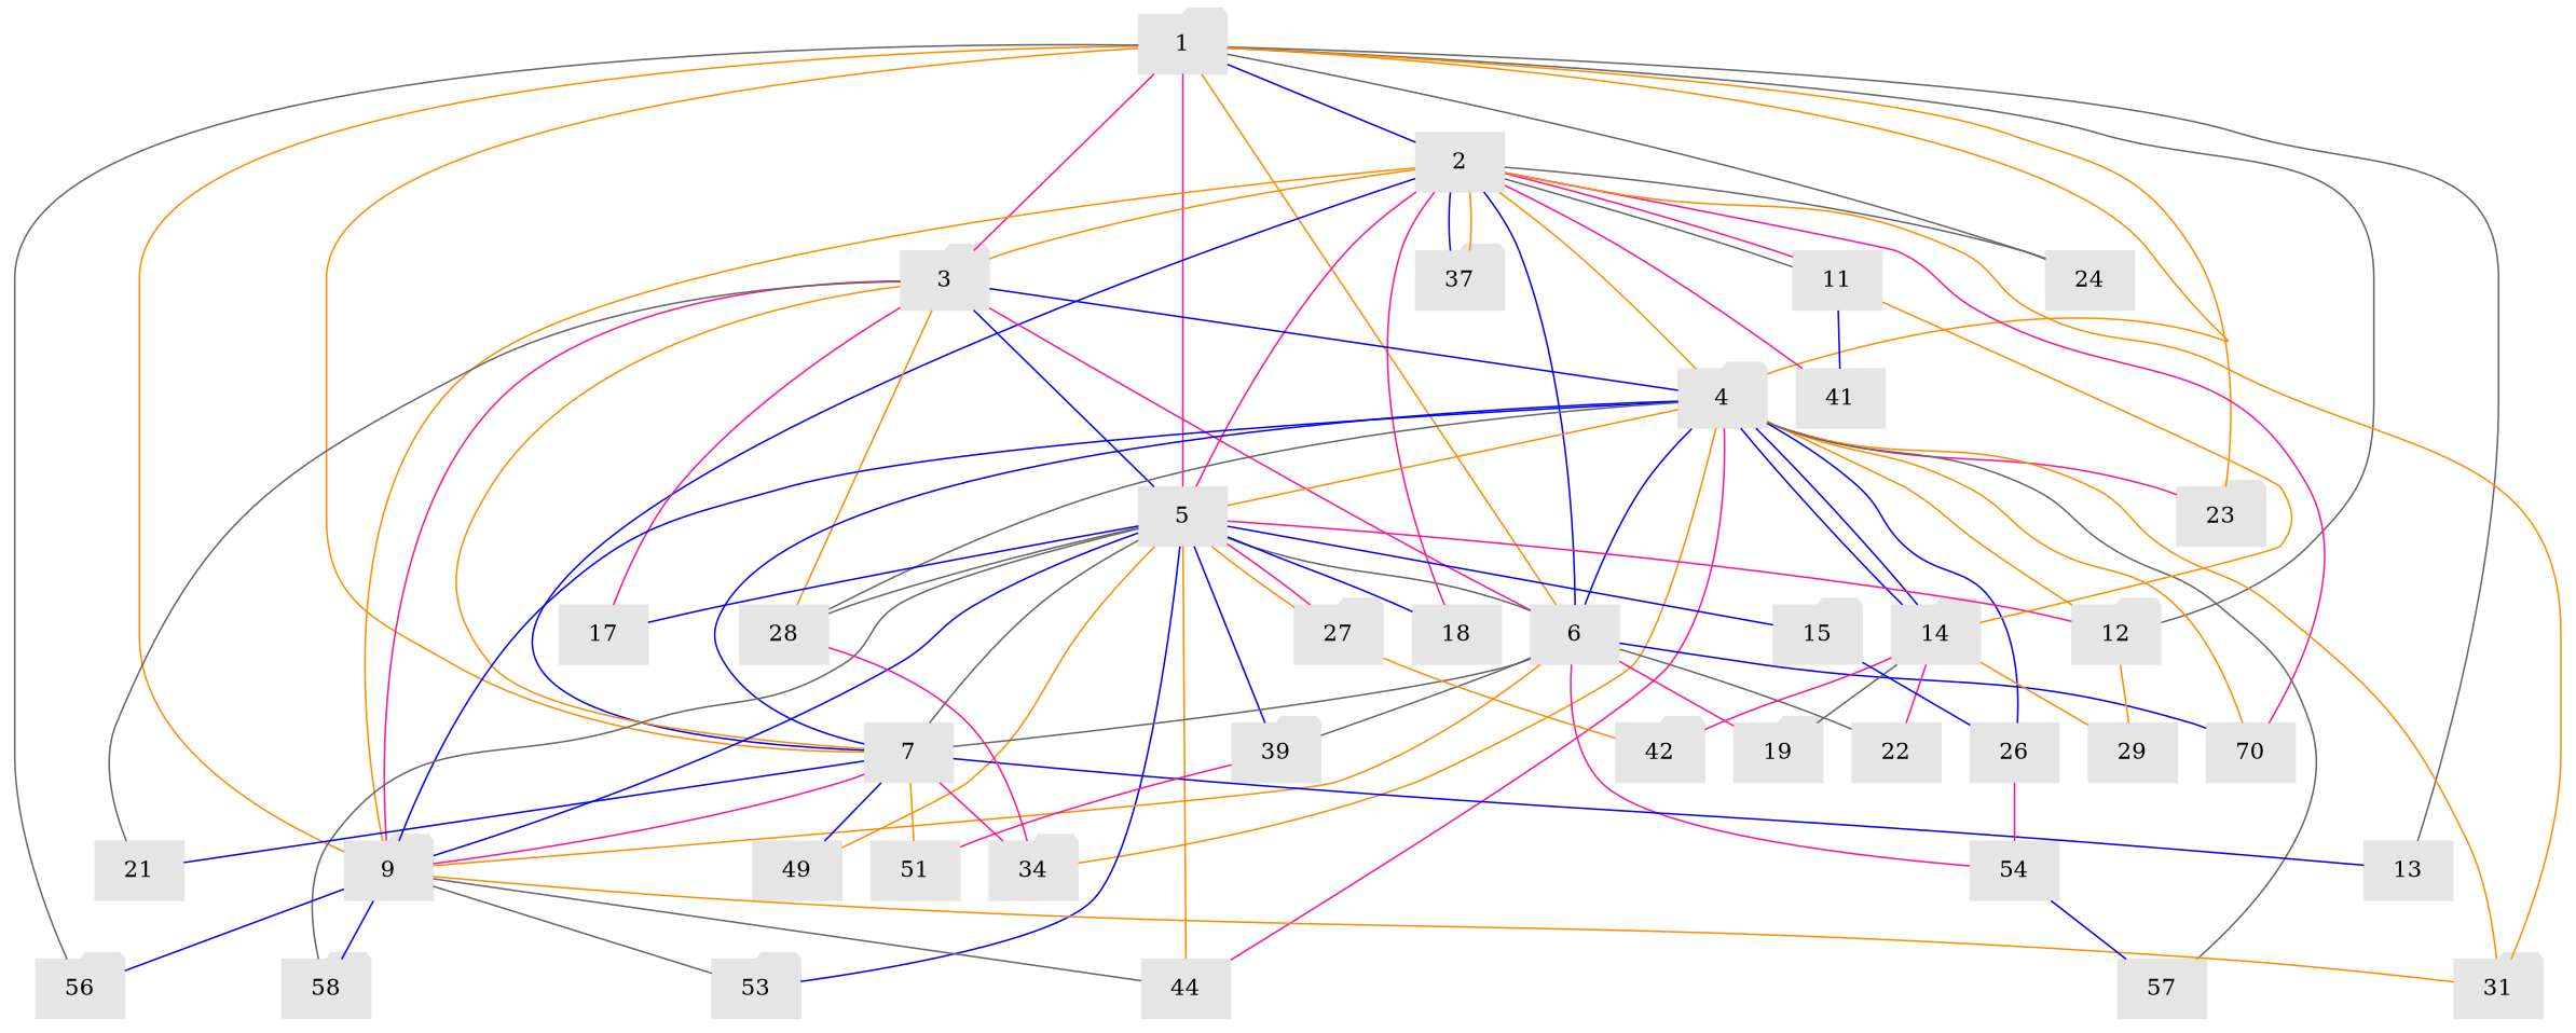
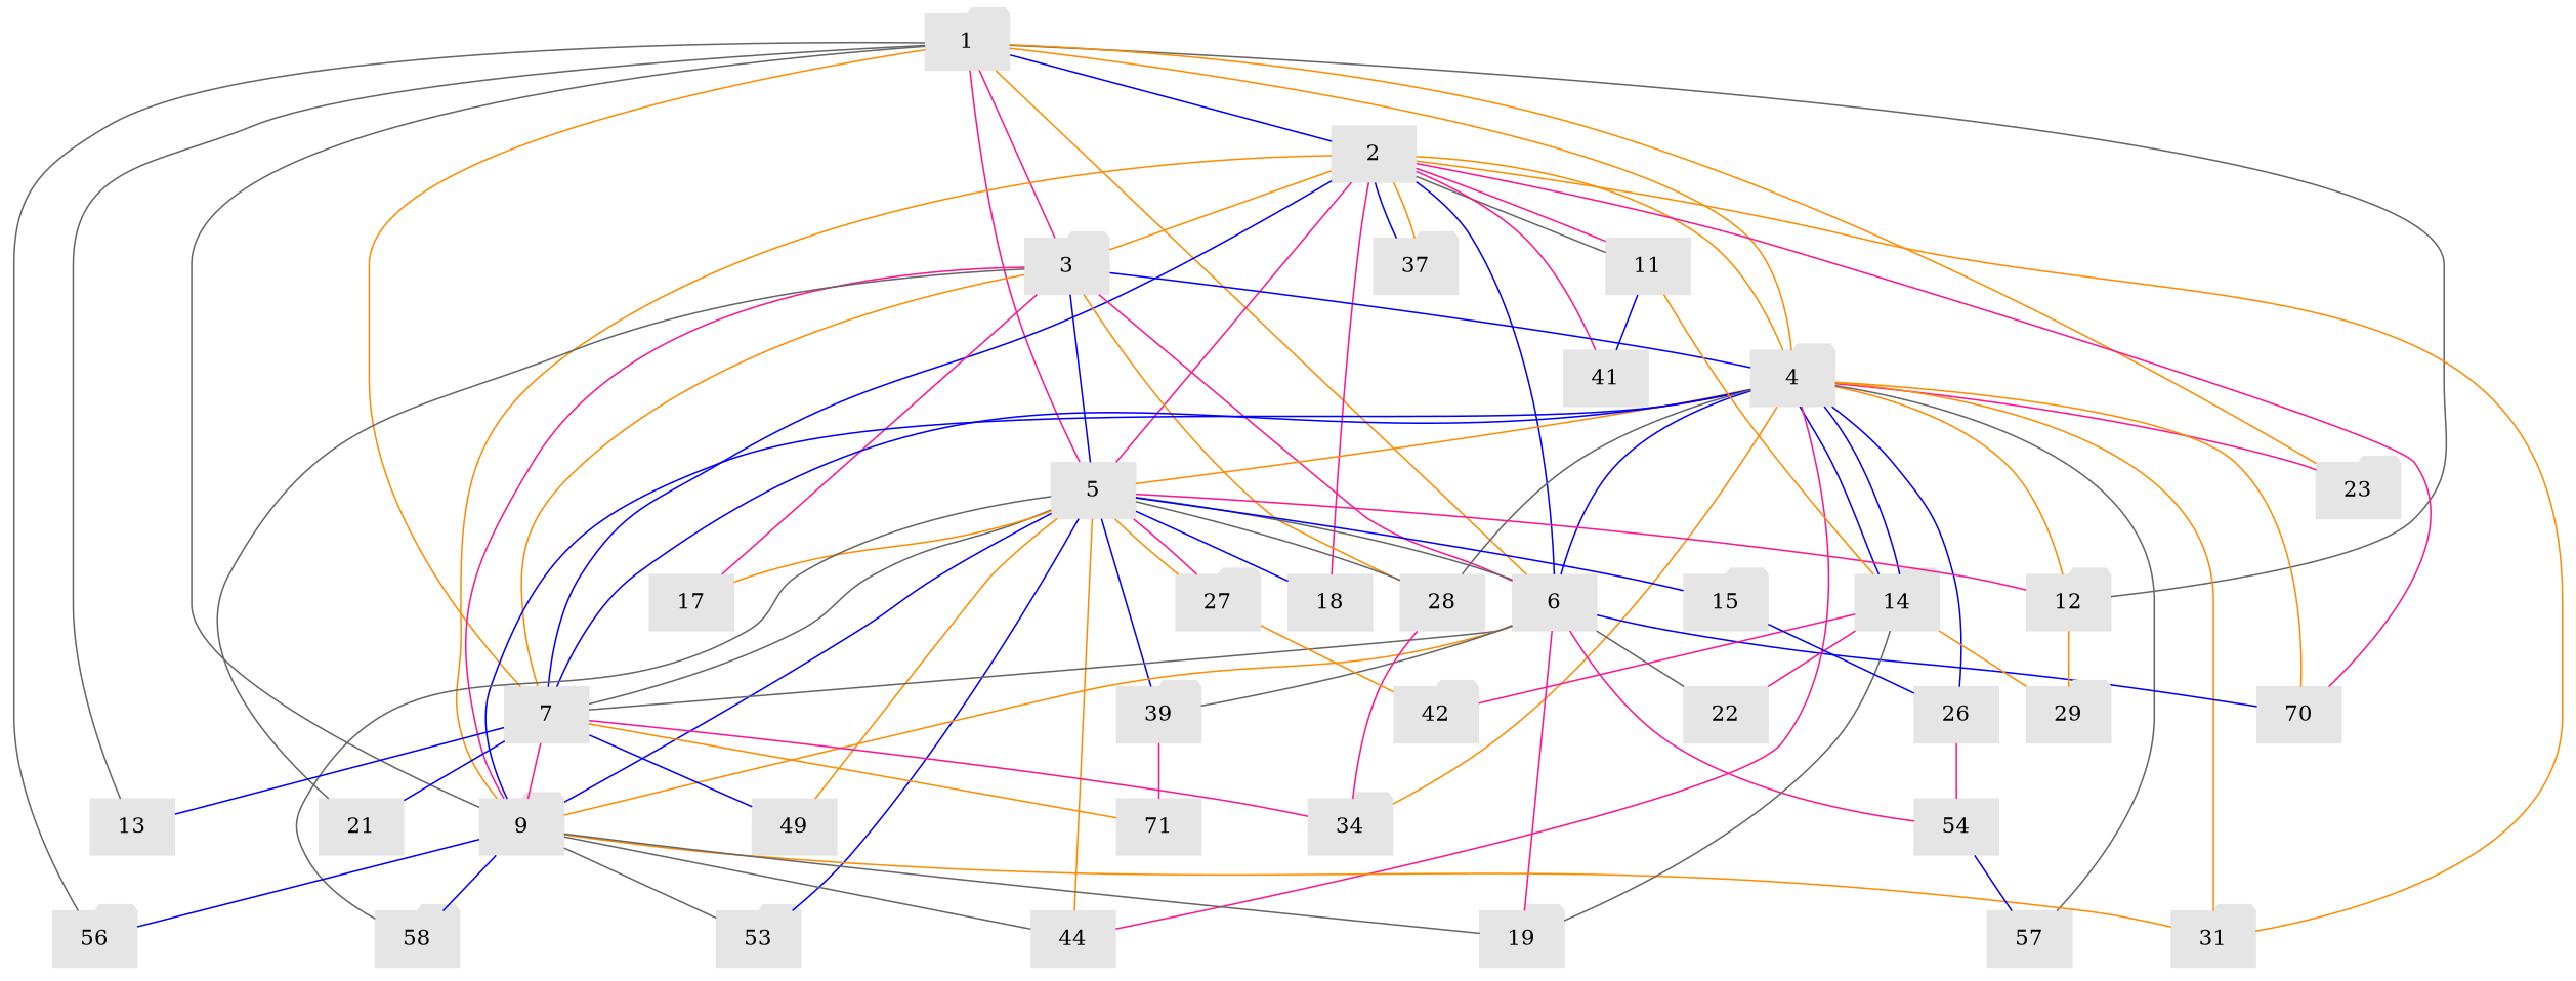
  graph {
    node [color=gray90 shape=box style=filled]
    edge [color=blue]
    1 [shape=folder super="+10"]
    2 [super="+48"]
    3 [shape=folder super="+16"]
    4 [shape=folder super="+47"]
    5 [super="+8"]
    6 [super="+40"]
    7 [super="+39"]
    9 [shape=folder super="+36"]
    12 [shape=folder super="+25"]
    13
    23 [shape=folder]
-   24
    56 [shape=folder]
    11 [super="+55"]
    18
    n16 [label=70 super="+50"]
    31 [shape=folder super="+35"]
    37 [shape=folder]
    41
    17 [super="+38"]
    21
    28 [super="+30"]
    14 [shape=folder super="+45"]
    26 [super="+32"]
    34 [shape=folder super="+52"]
    44 [super="+46"]
    57
    15 [shape=folder]
    27 [shape=folder]
    n30 [label=39 shape=folder]
    49
    53 [shape=folder]
    58 [shape=folder]
    19 [shape=folder]
    22
    54
-   51
-   29 [super="+43"]
+   51 [label=71]
+   29 [shape=folder super="+43"]
    42 [shape=folder]
    1 -- 2 [weight=3]
    1 -- 3 [color=deeppink weight=2]
    1 -- 4 [color=darkorange weight=2]
    1 -- 5 [color=deeppink weight=4]
    1 -- 6 [color=darkorange weight=2]
    1 -- 7 [color=darkorange weight=3]
-   1 -- 9 [color=darkorange weight=2]
+   1 -- 9 [color=gray40 weight=2]
    1 -- 12 [color=gray40]
    1 -- 13 [color=gray40]
    1 -- 23 [color=darkorange]
-   1 -- 24 [color=gray40]
    1 -- 56 [color=gray40]
    2 -- 3 [color=darkorange]
    2 -- 4 [color=darkorange]
    2 -- 5 [color=deeppink weight=2]
    2 -- 6
    2 -- 7
    2 -- 9 [color=darkorange]
-   2 -- 24 [color=gray40]
    2 -- 11 [color=gray40]
    2 -- 11 [color=deeppink]
    2 -- 18 [color=deeppink]
    2 -- n16 [color=deeppink]
    2 -- 31 [color=darkorange]
    2 -- 37
    2 -- 37 [color=darkorange]
    2 -- 41 [color=deeppink]
    3 -- 4 [weight=2]
    3 -- 5 [weight=2]
    3 -- 6 [color=deeppink]
    3 -- 7 [color=darkorange]
    3 -- 9 [color=deeppink]
    3 -- 17 [color=deeppink]
    3 -- 21 [color=gray40]
    3 -- 28 [color=darkorange]
    4 -- 5 [color=darkorange weight=2]
    4 -- 6
    4 -- 7
    4 -- 9 [weight=2]
    4 -- 12 [color=darkorange]
    4 -- 23 [color=deeppink]
    4 -- n16 [color=darkorange]
    4 -- 31 [color=darkorange]
    4 -- 28 [color=gray40]
    4 -- 14
    4 -- 14
    4 -- 26 [weight=3]
    4 -- 34 [color=darkorange]
    4 -- 44 [color=deeppink]
    4 -- 57 [color=gray40]
    5 -- 6 [color=gray40 weight=2]
    5 -- 7 [color=gray40 weight=2]
    5 -- 9 [weight=2]
    5 -- 12 [color=deeppink]
    5 -- 18
-   5 -- 17 [weight=2]
+   5 -- 17 [color=darkorange weight=2]
    5 -- 28 [color=gray40]
    5 -- 44 [color=darkorange]
    5 -- 15
    5 -- 27 [color=darkorange]
    5 -- 27 [color=deeppink]
    5 -- n30
    5 -- 49 [color=darkorange]
    5 -- 53
    5 -- 58 [color=gray40]
    6 -- 7 [color=gray40]
    6 -- 9 [color=darkorange]
    6 -- n16
    6 -- n30 [color=gray40]
    6 -- 19 [color=deeppink weight=2]
    6 -- 22 [color=gray40]
    6 -- 54 [color=deeppink]
    7 -- 9 [color=deeppink]
    7 -- 13
    7 -- 21
    7 -- 34 [color=deeppink]
    7 -- 49
    7 -- 51 [color=darkorange]
    9 -- 56
    9 -- 31 [color=darkorange]
    9 -- 44 [color=gray40]
    9 -- 53 [color=gray40]
    9 -- 58
+   9 -- 19 [color=gray40]
    12 -- 29 [color=darkorange weight=2]
    11 -- 41
    11 -- 14 [color=darkorange]
    28 -- 34 [color=deeppink]
    14 -- 19 [color=gray40]
    14 -- 22 [color=deeppink]
    14 -- 29 [color=darkorange]
    14 -- 42 [color=deeppink]
    26 -- 54 [color=deeppink]
    15 -- 26
    27 -- 42 [color=darkorange]
    n30 -- 51 [color=deeppink]
    54 -- 57
  }
